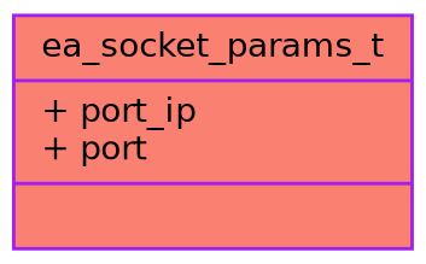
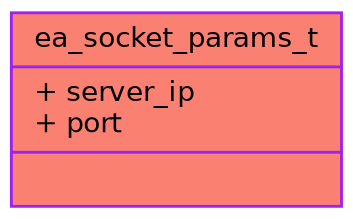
  digraph {
-   n1 [color=purple fillcolor=salmon fontcolor=black fontname=Helvetica fontsize=10 height=0.2 label="{ea_socket_params_t\n|+ port_ip\l+ port\l|}" shape=record style=filled width=0.4]
+   n1 [color=purple fillcolor=salmon fontcolor=black fontname=Helvetica fontsize=10 height=0.2 label="{ea_socket_params_t\n|+ server_ip\l+ port\l|}" shape=record style=filled width=0.4]
  }
